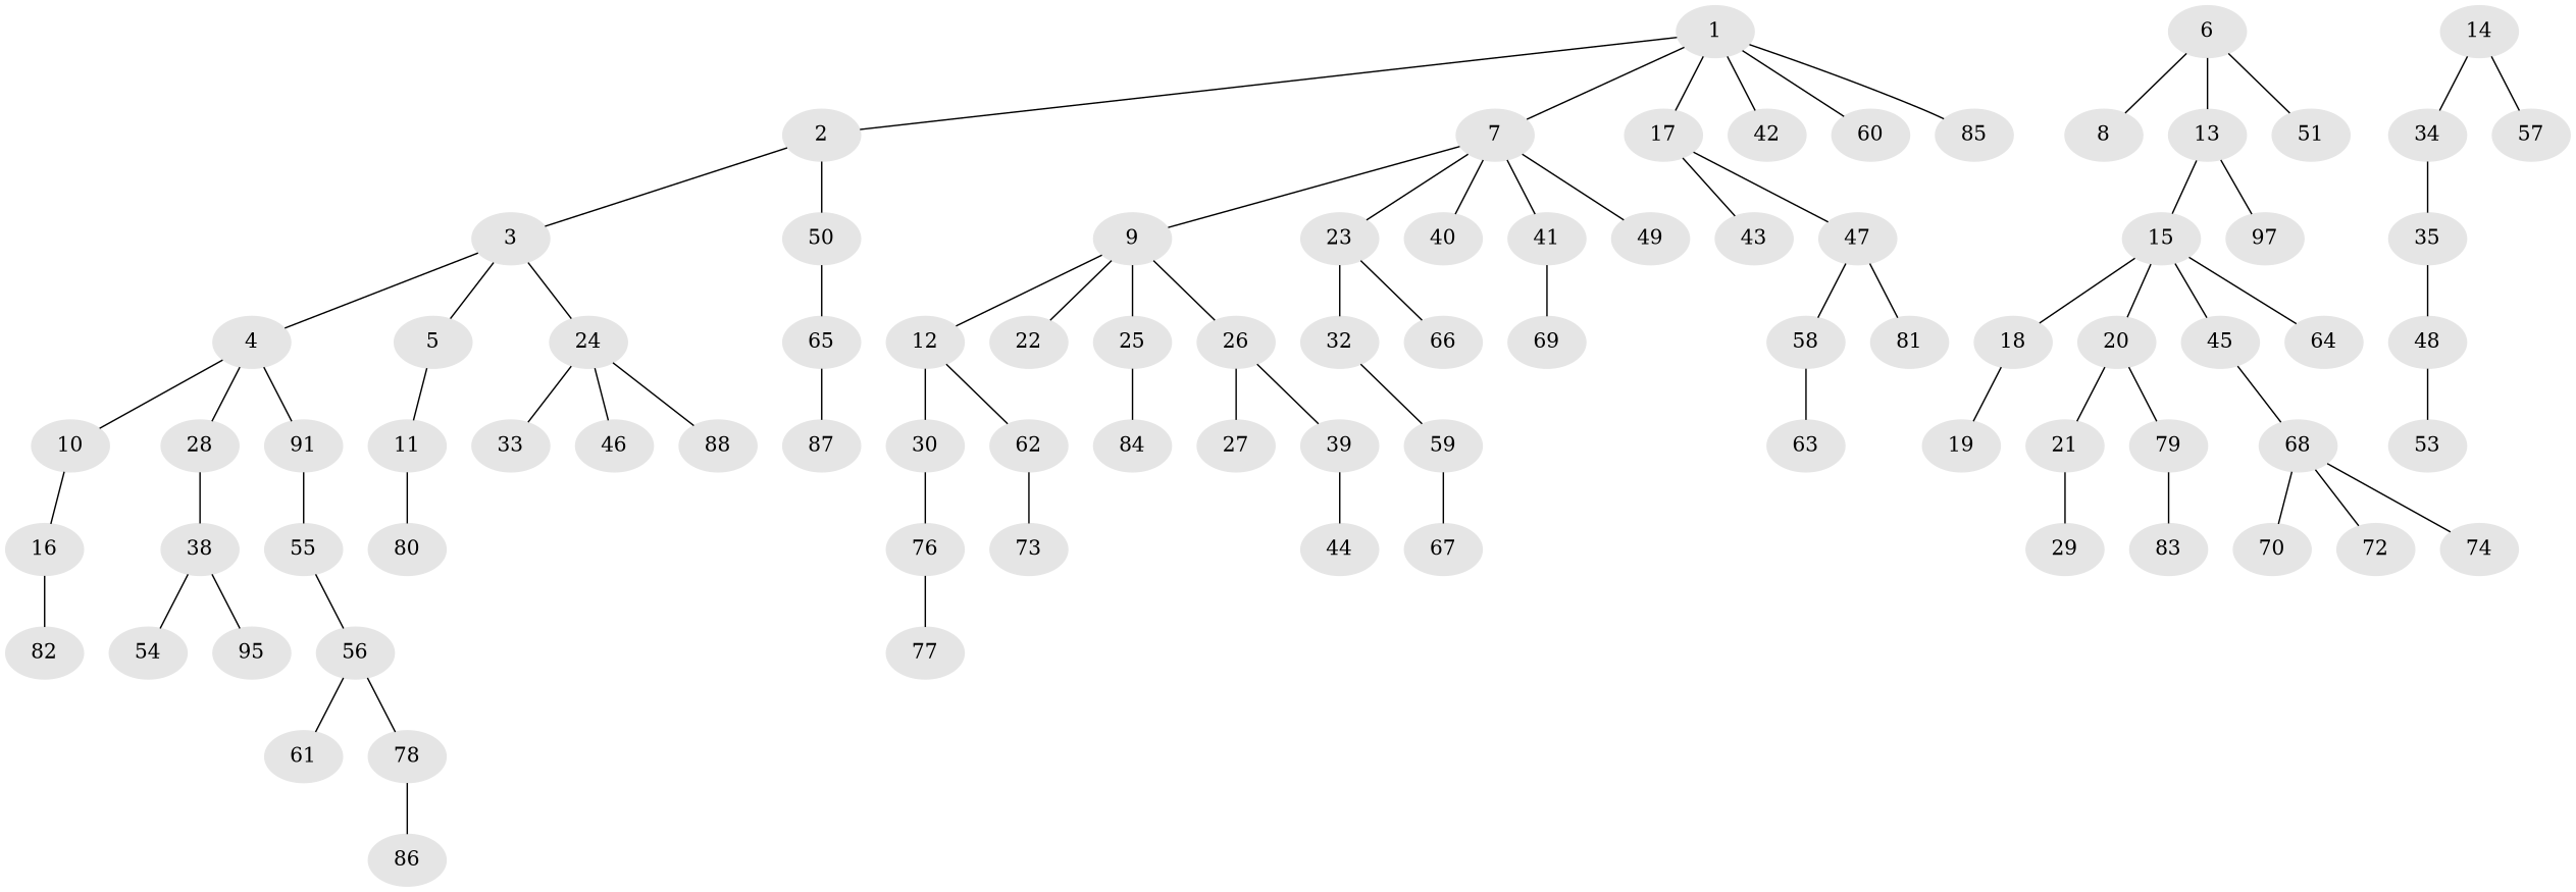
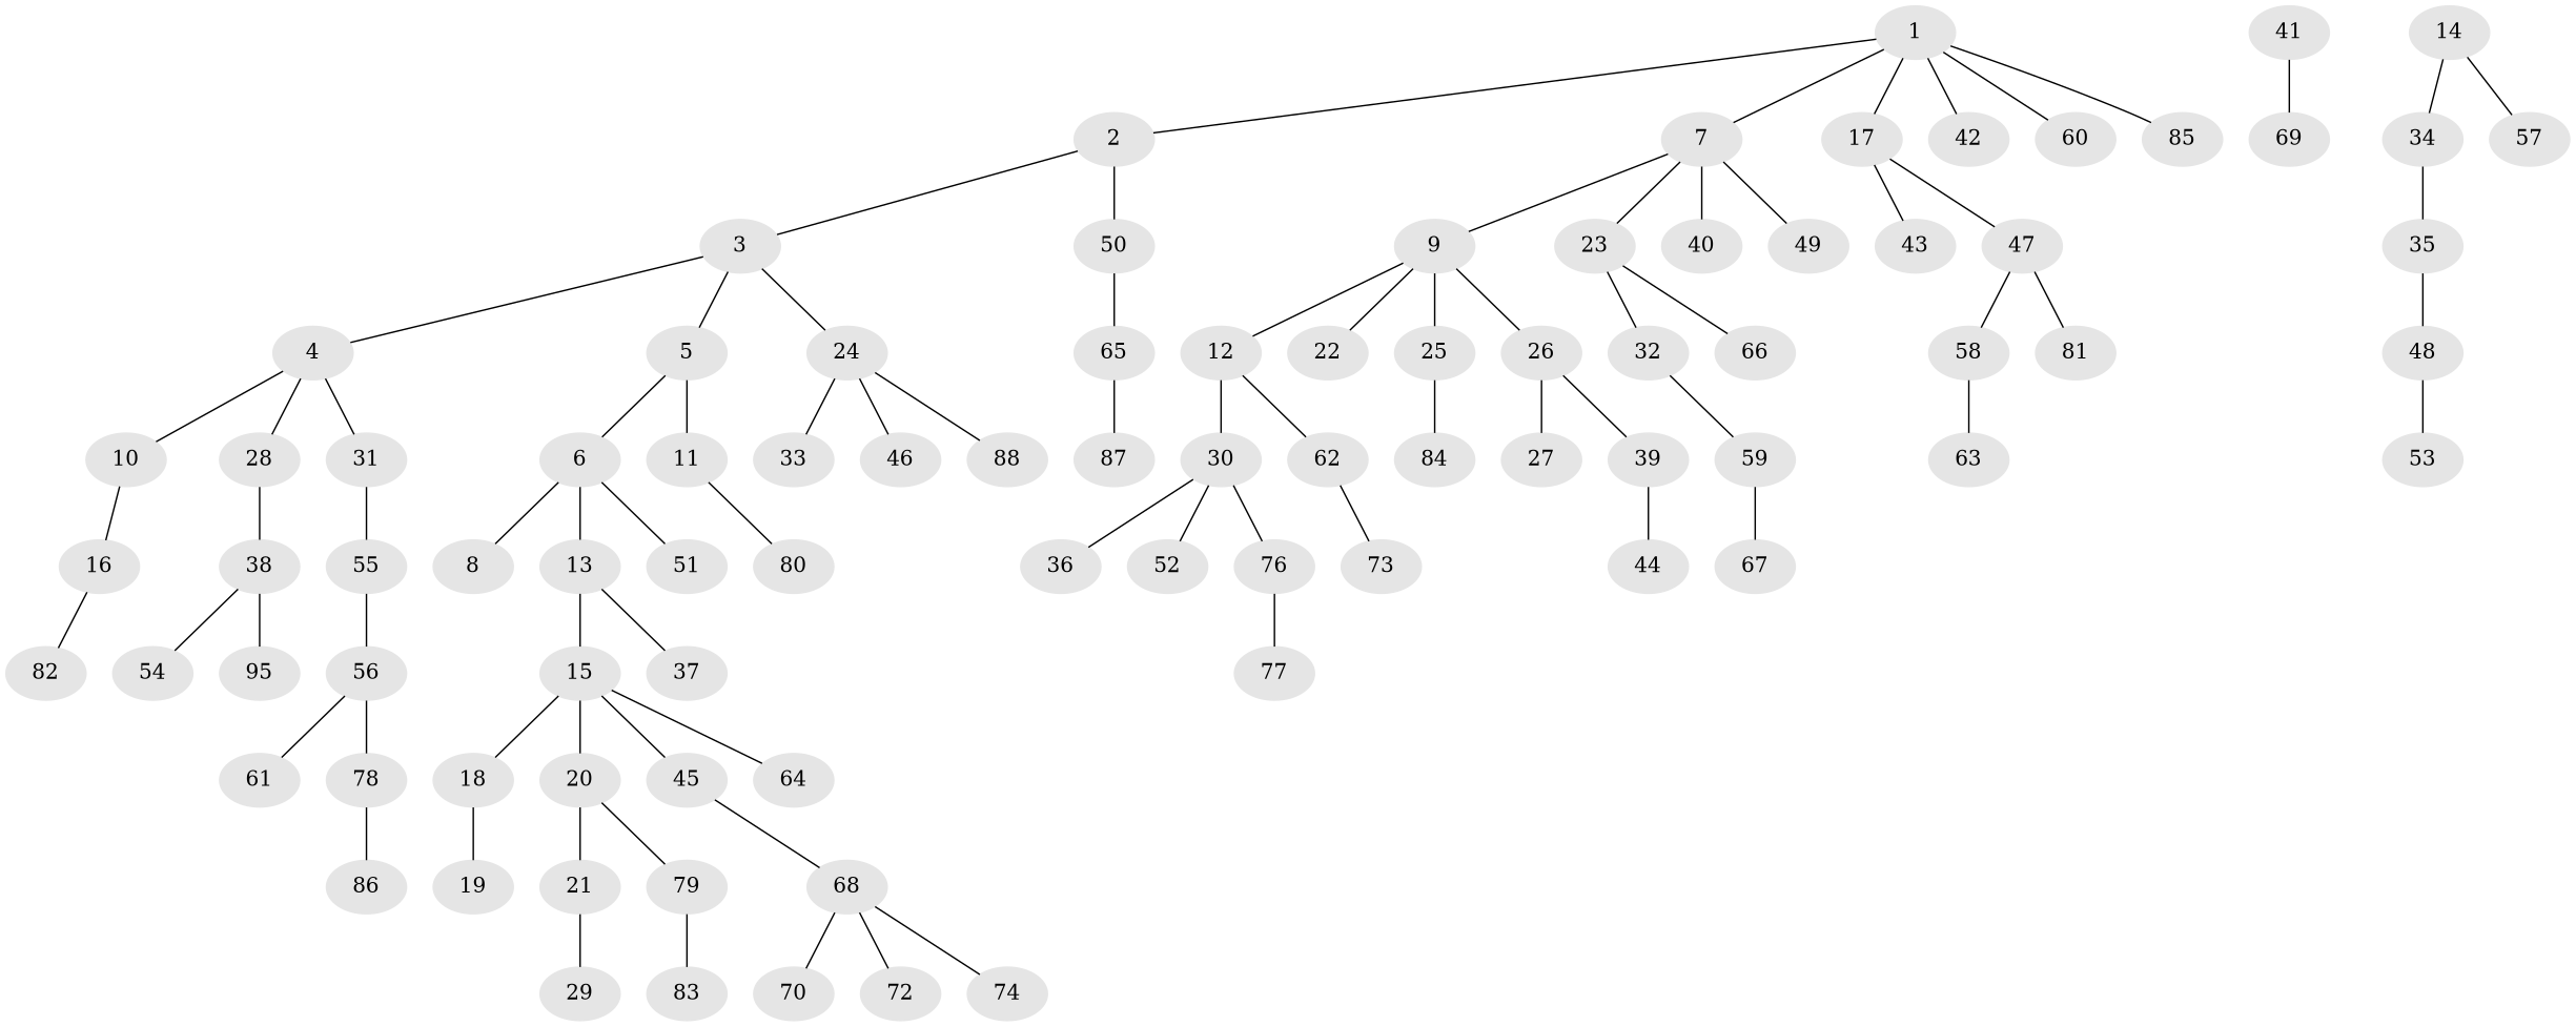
  graph {
    node [color=gray90 style=filled]
    1
    2
    7
    17
    42
    60
    85
    3
    50
    9
    23
    40
    41
    49
    43
    47
    4
    5
    24
    65
    10
    28
-   31 [label=91]
+   31
    6
    11
    33
    46
    88
    16
    38
    55
    8
    13
    51
    80
    15
-   37 [label=97]
+   37
    12
    22
    25
    26
    32
    66
    69
    30
    62
    14
    34
    57
    84
    27
    39
    82
+   36
+   52
    76
    73
    18
    20
    45
    64
    35
    19
    21
    79
    68
    58
    81
    29
    83
    59
    44
    54
    n74 [label=95]
    77
    56
    67
    48
    53
    70
    72
    74
    63
    87
    61
    78
    86
    1 -- 2
    1 -- 7
    1 -- 17
    1 -- 42
    1 -- 60
    1 -- 85
    2 -- 3
    2 -- 50
    7 -- 9
    7 -- 23
    7 -- 40
-   7 -- 41
    7 -- 49
    17 -- 43
    17 -- 47
    3 -- 4
    3 -- 5
    3 -- 24
    50 -- 65
    9 -- 12
    9 -- 22
    9 -- 25
    9 -- 26
    23 -- 32
    23 -- 66
    41 -- 69
    47 -- 58
    47 -- 81
    4 -- 10
    4 -- 28
    4 -- 31
+   5 -- 6
    5 -- 11
    24 -- 33
    24 -- 46
    24 -- 88
    65 -- 87
    10 -- 16
    28 -- 38
    31 -- 55
    6 -- 8
    6 -- 13
    6 -- 51
    11 -- 80
    16 -- 82
    38 -- 54
    38 -- n74
    55 -- 56
    13 -- 15
    13 -- 37
    15 -- 18
    15 -- 20
    15 -- 45
    15 -- 64
    12 -- 30
    12 -- 62
    25 -- 84
    26 -- 27
    26 -- 39
    32 -- 59
+   30 -- 36
+   30 -- 52
    30 -- 76
    62 -- 73
    14 -- 34
    14 -- 57
    34 -- 35
    39 -- 44
    76 -- 77
    18 -- 19
    20 -- 21
    20 -- 79
    45 -- 68
    35 -- 48
    21 -- 29
    79 -- 83
    68 -- 70
    68 -- 72
    68 -- 74
    58 -- 63
    59 -- 67
    56 -- 61
    56 -- 78
    48 -- 53
    78 -- 86
  }
